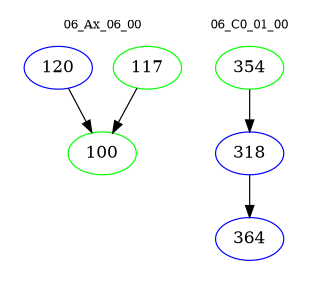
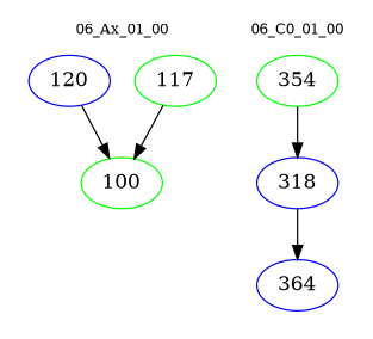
  digraph {
    node [color=green]
    edge [color=black]
    n1 [label=117]
    n2 [label=100]
    n3 [color=blue label=120]
    n4 [label=354]
    n5 [color=blue label=318]
    n6 [color=blue label=364]
    subgraph cluster_1 {
      color=white
      fontsize=10
-     label="06_Ax_06_00"
+     label="06_Ax_01_00"
      n1
      n2
      n3
    }
    subgraph cluster_2 {
      color=white
      fontsize=10
      label="06_C0_01_00"
      n4
      n5
      n6
    }
    n1 -> n2
    n3 -> n2
    n4 -> n5
    n5 -> n6
  }
